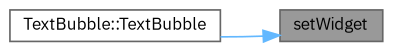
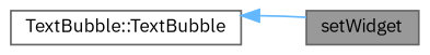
  digraph {
    rankdir=RL
    fontname="IBM Plex Sans"
    node [fontname="IBM Plex Sans" fontsize=10 shape=box style=filled]
    n1 [color=gray40 fillcolor=grey60 fontcolor=black height=0.2 label=setWidget width=0.4]
    n2 [color=grey40 fillcolor=white height=0.2 label="TextBubble::TextBubble" width=0.4]
-   n1 -> n2 [color=steelblue1 dir=back fontname="IBM Plex Sans" fontsize=10 labelfontname=Helvetica labelfontsize=10 style=solid]
+   n2 -> n1 [color=steelblue1 dir=back fontname="IBM Plex Sans" fontsize=10 labelfontname=Helvetica labelfontsize=10 style=solid]
  }
